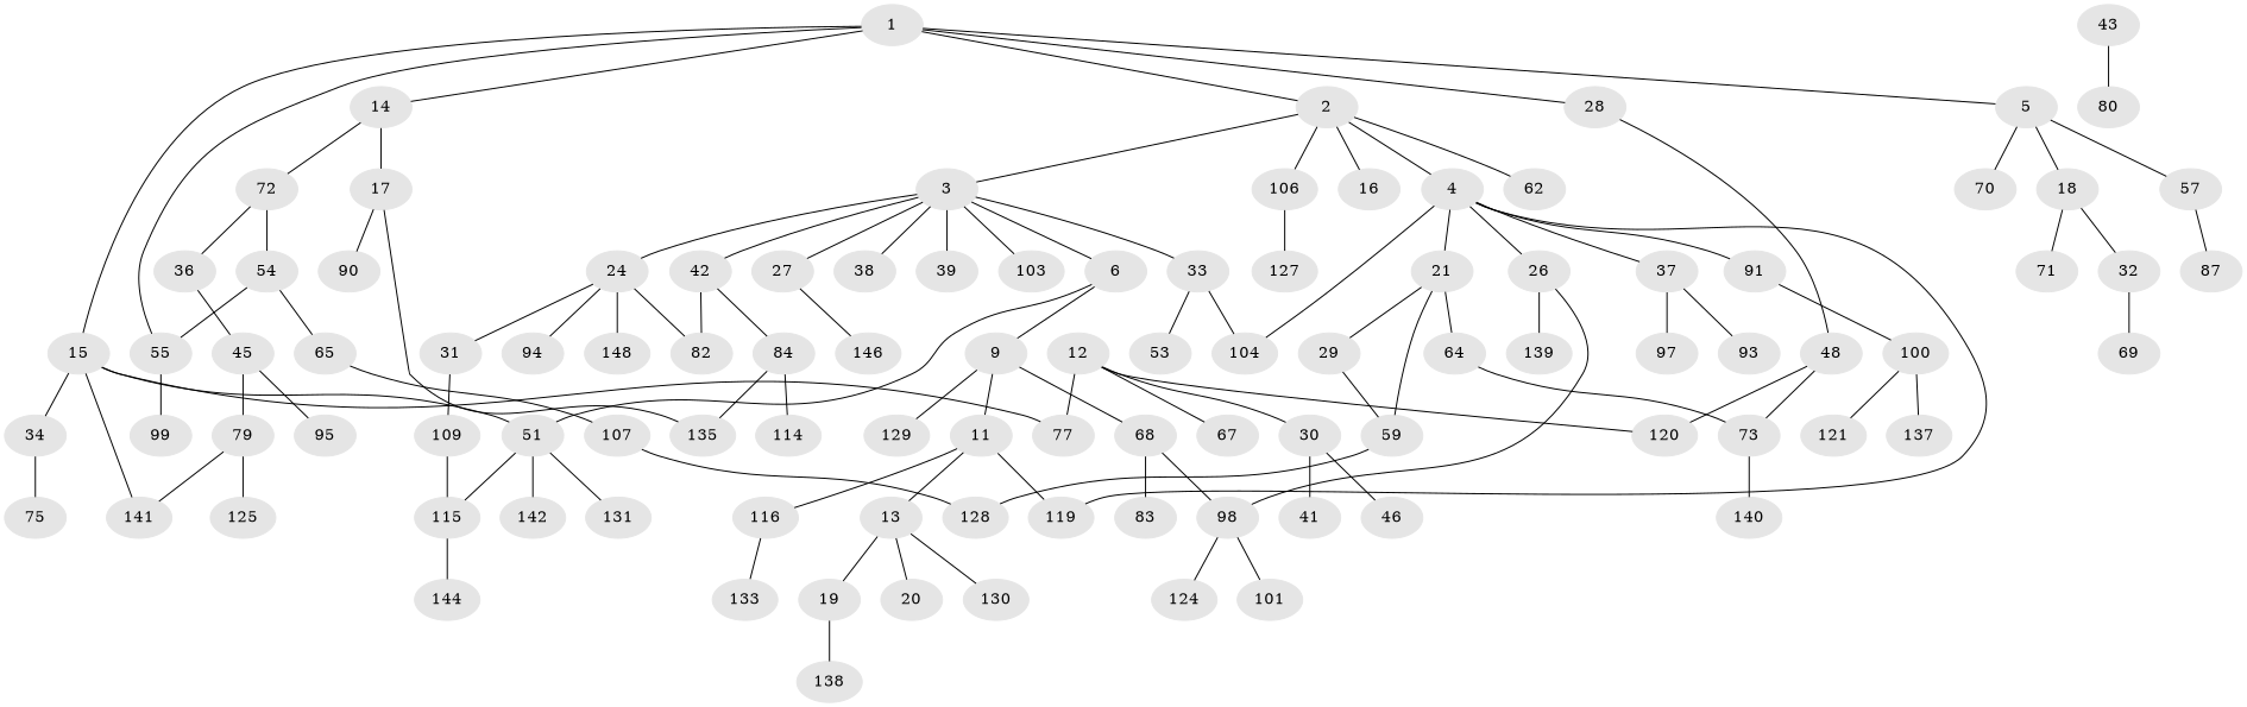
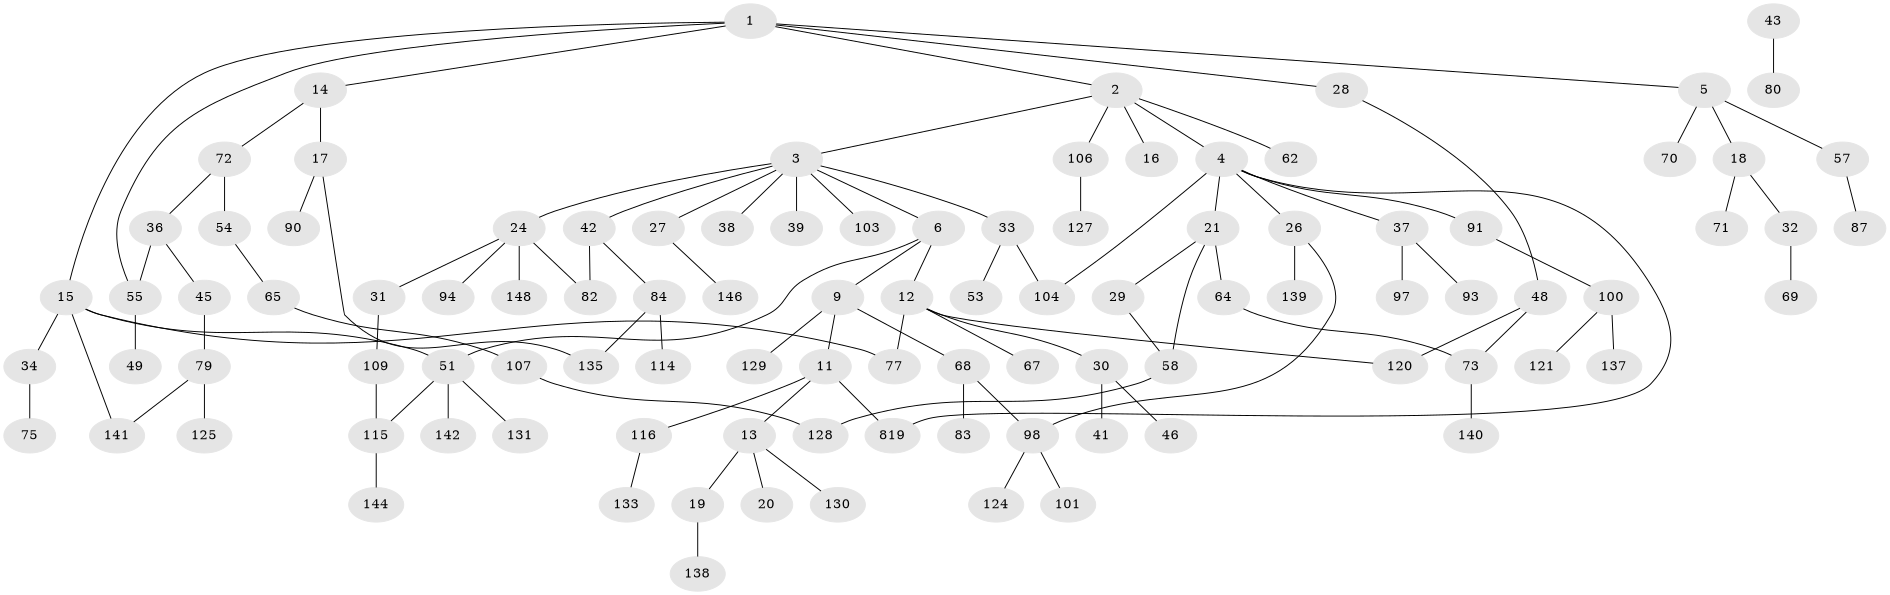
  graph {
    node [color=gray90 style=filled]
    1 [super="+10"]
    2 [super="+74"]
    5 [super="+8"]
    14 [super="+145"]
    15 [super="+60"]
    28
    55 [super="+147"]
    3 [super="+136"]
    4 [super="+7"]
    16 [super="+81"]
    62
    106
    18 [super="+49"]
    57
    70
    17 [super="+35"]
    n17 [label=72 super="+149"]
    51 [super="+112"]
    77
    34 [super="+102"]
    141
    48 [super="+72"]
-   99
+   99 [label=49]
    6
    24 [super="+52"]
    27 [super="+61"]
    33 [super="+40"]
    38
    39 [super="+56"]
    42
    103
    21 [super="+23"]
    26
    37 [super="+50"]
    91 [super="+126"]
    104
-   119
+   119 [label=819]
    127
    9 [super="+88"]
    12 [super="+46"]
    31
    82
    94
    148
    146
    53
    84
    29 [super="+111"]
-   59
+   59 [label=58]
    64
    98 [super="+113"]
    139
    93
    97
    100 [super="+123"]
    32
    71 [super="+122"]
    87 [super="+118"]
    11 [super="+89"]
    68
    129
    30
    67 [super="+105"]
    120
    80 [super="+110"]
    43
    115 [super="+143"]
    131
    142
    13 [super="+92"]
    116
    83 [super="+134"]
    19 [super="+25"]
    20
    130
    133
    41 [super="+85"]
    n78 [label=46]
    138
    90
    135
    36 [super="+47"]
    54 [super="+117"]
    75
    69
    128
    73 [super="+86"]
    45 [super="+66"]
    65 [super="+96"]
    109
    101
    124
    79 [super="+108"]
-   95
    114
    125
    140
    144
    107 [super="+132"]
    121
    137
    1 -- 2
    1 -- 5
    1 -- 14
    1 -- 15
    1 -- 28
    1 -- 55
    2 -- 3
    2 -- 4
    2 -- 16
    2 -- 62
    2 -- 106
    5 -- 18
    5 -- 57
    5 -- 70
    14 -- 17
    14 -- n17
    15 -- 51
    15 -- 77
    15 -- 34
    15 -- 141
    28 -- 48
    55 -- 99
    3 -- 6
    3 -- 24
    3 -- 27
    3 -- 33
    3 -- 38
    3 -- 39
    3 -- 42
    3 -- 103
    4 -- 21
    4 -- 26
    4 -- 37
    4 -- 91
    4 -- 104
    4 -- 119
    106 -- 127
    18 -- 32
    18 -- 71
    57 -- 87
    17 -- 90
    17 -- 135
    n17 -- 36
    n17 -- 54
    51 -- 115
    51 -- 131
    51 -- 142
    34 -- 75
    48 -- 120
    48 -- 73
    6 -- 51
    6 -- 9
+   6 -- 12
    24 -- 31
    24 -- 82
    24 -- 94
    24 -- 148
    27 -- 146
    33 -- 104
    33 -- 53
    42 -- 82
    42 -- 84
    21 -- 29
    21 -- 59
    21 -- 64
    26 -- 98
    26 -- 139
    37 -- 93
    37 -- 97
    91 -- 100
    9 -- 11 [weight=2]
    9 -- 68
    9 -- 129
    12 -- 77
    12 -- 30
    12 -- 67
    12 -- 120
    31 -- 109
    84 -- 135
    84 -- 114
    29 -- 59
    59 -- 128
    64 -- 73
    98 -- 101
    98 -- 124
    100 -- 121
    100 -- 137
    32 -- 69
    11 -- 119
    11 -- 13
    11 -- 116
    68 -- 98
    68 -- 83
    30 -- 41
    30 -- n78
    43 -- 80
    115 -- 144
    13 -- 19
    13 -- 20
    13 -- 130
    116 -- 133
    19 -- 138
-   54 -- 55
+   36 -- 55
    36 -- 45
    54 -- 65
    73 -- 140
    45 -- 79
-   45 -- 95
    65 -- 107
    109 -- 115
    79 -- 141
    79 -- 125
    107 -- 128
  }
